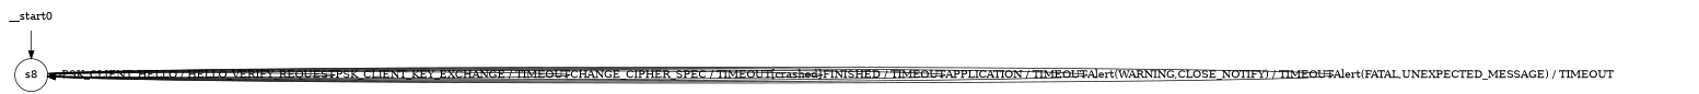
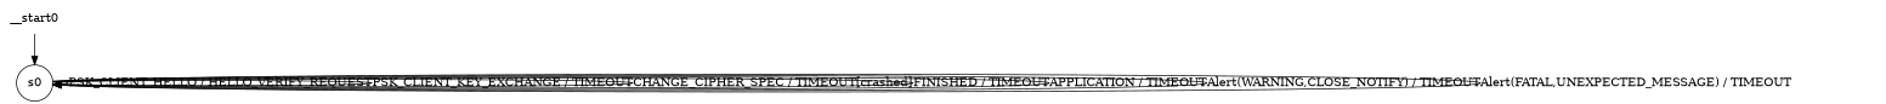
  digraph {
    __start0 [shape=none]
-   n2 [label=s8 shape=circle]
+   n2 [label=s0 shape=circle]
    __start0 -> n2
    n2 -> n2 [label="PSK_CLIENT_HELLO / HELLO_VERIFY_REQUEST"]
    n2 -> n2 [label="PSK_CLIENT_KEY_EXCHANGE / TIMEOUT"]
    n2 -> n2 [label="CHANGE_CIPHER_SPEC / TIMEOUT[crashed]"]
    n2 -> n2 [label="FINISHED / TIMEOUT"]
    n2 -> n2 [label="APPLICATION / TIMEOUT"]
    n2 -> n2 [label="Alert(WARNING,CLOSE_NOTIFY) / TIMEOUT"]
    n2 -> n2 [label="Alert(FATAL,UNEXPECTED_MESSAGE) / TIMEOUT"]
  }
